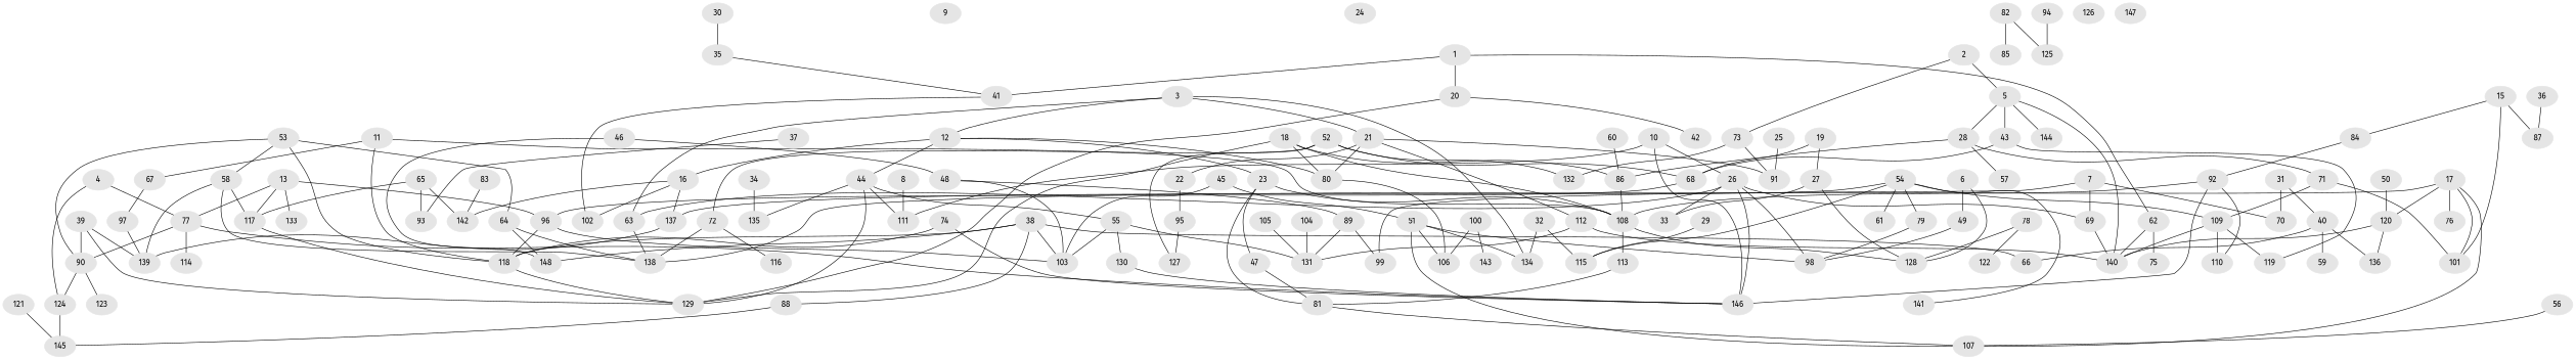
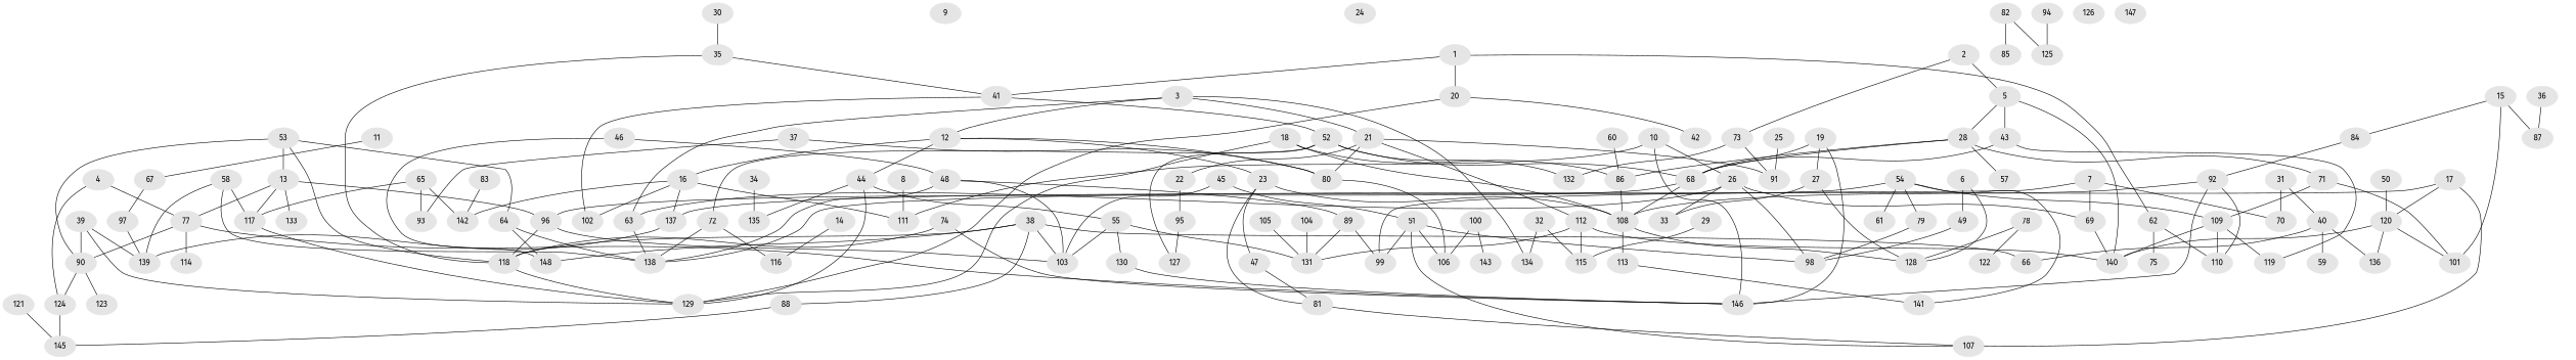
  graph {
    fontname="Fira Sans"
    node [color=gray90 fontname="Fira Sans" style=filled]
    edge [fontname="Fira Sans"]
    1
    20
    41
    62
    129
    42
    102
    52
    140
    75
    2
    5
    73
    28
    43
-   144
    91
    132
    3
    12
    21
    63
    134
    16
    23
    44
    80
    22
    112
    138
    4
    77
    124
    146
    90
    114
    145
    86
    68
    57
    71
    119
    6
    49
    128
    98
    7
    69
    70
    99
    8
    111
    9
    10
    26
    33
    11
    67
    108
    97
    113
    137
    142
    47
    81
    135
    55
    106
    13
    96
    117
    133
    118
    103
+   14
    116
    15
    84
    87
    101
    92
    139
    17
-   76
    107
    120
    136
    18
    19
    27
    95
    131
    127
    24
    25
    109
    29
    115
    30
    35
    31
    40
    66
    59
    32
    34
    36
    37
    93
    38
    88
    148
    39
    123
    72
    130
    45
    51
    46
    48
    89
    50
    53
    58
    64
    54
    61
    79
    141
    110
-   56
    60
    65
    74
    78
    122
    82
    85
    125
    83
    94
    100
    143
    104
    105
    121
    126
    147
    1 -- 20
    1 -- 41
    1 -- 62
    20 -- 129
    20 -- 42
    41 -- 102
-   62 -- 140
+   41 -- 52
+   62 -- 110
    62 -- 75
    52 -- 132
    52 -- 68
    52 -- 127
    52 -- 72
    2 -- 5
    2 -- 73
    5 -- 140
    5 -- 28
    5 -- 43
-   5 -- 144
    73 -- 91
    73 -- 132
    28 -- 86
+   28 -- 68
    28 -- 57
    28 -- 71
    43 -- 68
    43 -- 119
    3 -- 12
    3 -- 21
    3 -- 63
    3 -- 134
    12 -- 16
    12 -- 23
    12 -- 44
    12 -- 80
    21 -- 91
    21 -- 80
    21 -- 22
    21 -- 112
    63 -- 138
    16 -- 102
    16 -- 137
    16 -- 142
    23 -- 108
    23 -- 47
    23 -- 81
    44 -- 129
-   44 -- 111
+   16 -- 111
    44 -- 135
    44 -- 55
    80 -- 106
    22 -- 95
    112 -- 140
    112 -- 131
    4 -- 77
    4 -- 124
    77 -- 146
    77 -- 90
    77 -- 114
    124 -- 145
    90 -- 124
    90 -- 123
    86 -- 108
    68 -- 96
    71 -- 101
    71 -- 109
    6 -- 49
    6 -- 128
    49 -- 98
    7 -- 69
    7 -- 70
    7 -- 99
    69 -- 140
    8 -- 111
    10 -- 146
    10 -- 111
    10 -- 26
    26 -- 63
    26 -- 98
    26 -- 69
    26 -- 33
    11 -- 67
-   11 -- 108
+   68 -- 108
    67 -- 97
    108 -- 128
    108 -- 113
    97 -- 139
-   113 -- 81
+   113 -- 141
    137 -- 139
    47 -- 81
    81 -- 107
    55 -- 103
    55 -- 131
    55 -- 130
    13 -- 77
    13 -- 96
    13 -- 117
    13 -- 133
    96 -- 118
    96 -- 103
    117 -- 129
    118 -- 129
+   14 -- 116
    15 -- 84
    15 -- 87
    15 -- 101
    84 -- 92
    92 -- 146
    92 -- 108
    92 -- 110
    17 -- 138
-   17 -- 101
-   17 -- 76
+   120 -- 101
    17 -- 107
    17 -- 120
    120 -- 140
    120 -- 136
    18 -- 129
-   18 -- 80
+   37 -- 80
    18 -- 86
    18 -- 108
-   26 -- 146
+   19 -- 146
    19 -- 68
    19 -- 27
    27 -- 128
    27 -- 33
    95 -- 127
    25 -- 91
    109 -- 140
    109 -- 119
    109 -- 110
    29 -- 115
    30 -- 35
    35 -- 41
-   11 -- 118
+   35 -- 118
    31 -- 70
    31 -- 40
    40 -- 136
    40 -- 66
    40 -- 59
    32 -- 134
    32 -- 115
    34 -- 135
    36 -- 87
    37 -- 93
    38 -- 118
    38 -- 103
    38 -- 66
    38 -- 88
    38 -- 148
    88 -- 145
    39 -- 129
    39 -- 90
    39 -- 139
    72 -- 138
    72 -- 116
    130 -- 146
    45 -- 103
    45 -- 51
-   51 -- 134
+   51 -- 99
    51 -- 98
    51 -- 106
    51 -- 107
    46 -- 148
    46 -- 48
+   48 -- 138
    48 -- 103
    48 -- 89
    89 -- 99
    89 -- 131
    50 -- 120
    53 -- 90
    53 -- 118
-   53 -- 58
+   53 -- 13
    53 -- 64
    58 -- 138
    58 -- 117
    58 -- 139
    64 -- 138
    64 -- 148
    54 -- 137
    54 -- 109
-   54 -- 115
+   112 -- 115
    54 -- 61
    54 -- 79
    54 -- 141
    79 -- 98
-   56 -- 107
    60 -- 86
    65 -- 142
    65 -- 117
    65 -- 93
    74 -- 146
    74 -- 118
    78 -- 128
    78 -- 122
    82 -- 85
    82 -- 125
    83 -- 142
    94 -- 125
    100 -- 106
    100 -- 143
    104 -- 131
    105 -- 131
    121 -- 145
  }
